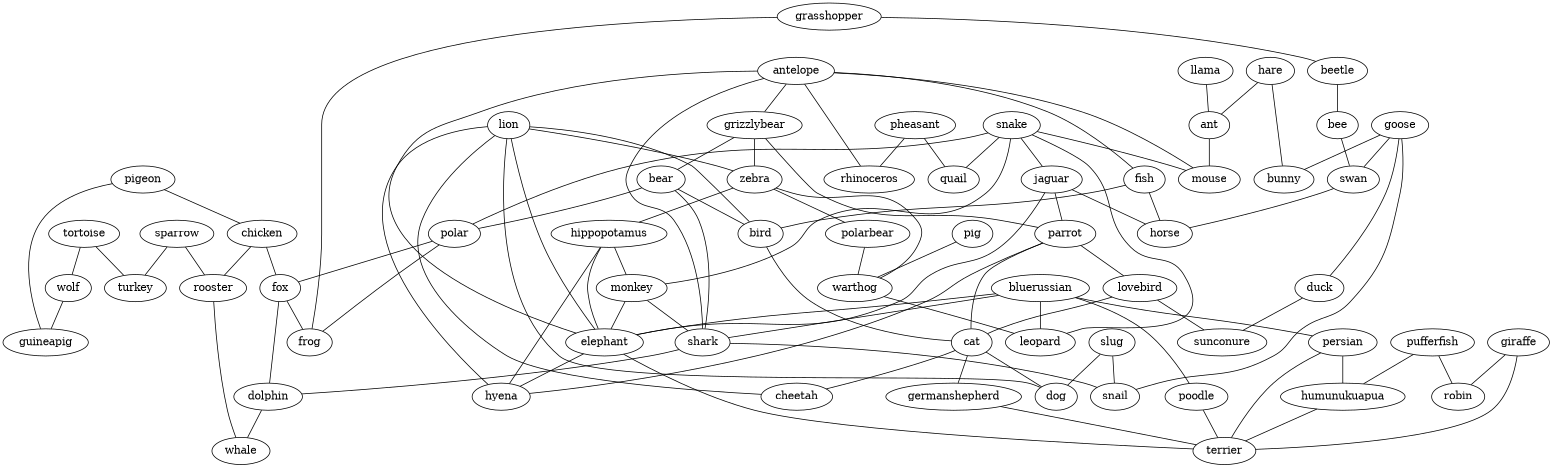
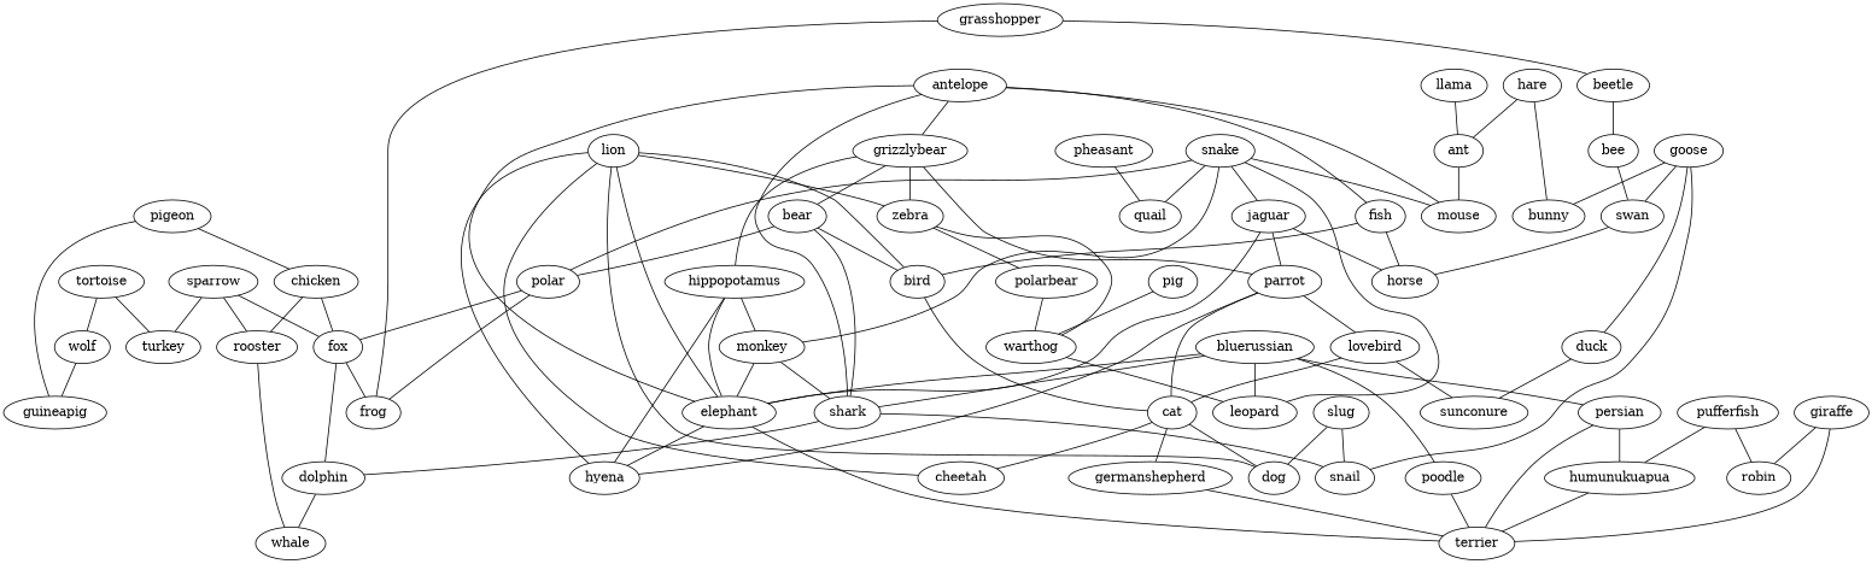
  strict graph {
    edge [weight=1]
    zebra
    hippopotamus
    polarbear
    warthog
    elephant
    monkey
    hyena
    pig
    leopard
    terrier
    shark
    antelope
    grizzlybear
    fish
    mouse
-   rhinoceros
    bear
    parrot
    bird
    horse
    dolphin
    snail
    polar
    lovebird
    cat
    whale
    pheasant
    quail
    sparrow
    fox
    turkey
    rooster
    frog
    pigeon
    chicken
    guineapig
    sunconure
    cheetah
    dog
    germanshepherd
    giraffe
    robin
    snake
    jaguar
    llama
    ant
    bluerussian
    persian
    poodle
    humunukuapua
    grasshopper
    beetle
    bee
    swan
    goose
    duck
    bunny
    lion
    slug
    tortoise
    wolf
    hare
    pufferfish
-   zebra -- hippopotamus
+   grizzlybear -- hippopotamus
    zebra -- polarbear
    zebra -- warthog
    hippopotamus -- elephant
    hippopotamus -- monkey
    hippopotamus -- hyena
    polarbear -- warthog
    warthog -- leopard
    elephant -- hyena
    elephant -- terrier
    monkey -- elephant
    monkey -- shark
    pig -- warthog
    shark -- dolphin
    shark -- snail
    antelope -- elephant
    antelope -- shark
    antelope -- grizzlybear
    antelope -- fish
    antelope -- mouse
-   antelope -- rhinoceros
    grizzlybear -- zebra
    grizzlybear -- bear
    grizzlybear -- parrot
    fish -- bird
    fish -- horse
    bear -- shark
    bear -- bird
    bear -- polar
    parrot -- hyena
    parrot -- lovebird
    parrot -- cat
    bird -- cat
    dolphin -- whale
    polar -- fox
    polar -- frog
    lovebird -- cat
    lovebird -- sunconure
    cat -- cheetah
    cat -- dog
    cat -- germanshepherd
-   pheasant -- rhinoceros
    pheasant -- quail
+   sparrow -- fox
    sparrow -- turkey
    sparrow -- rooster
    fox -- dolphin
    fox -- frog
    rooster -- whale
    pigeon -- chicken
    pigeon -- guineapig
    chicken -- fox
    chicken -- rooster
    germanshepherd -- terrier
    giraffe -- terrier
    giraffe -- robin
    snake -- monkey
    snake -- leopard
    snake -- mouse
    snake -- polar
    snake -- quail
    snake -- jaguar
    jaguar -- elephant
    jaguar -- parrot
    jaguar -- horse
    llama -- ant
    ant -- mouse
    bluerussian -- elephant
    bluerussian -- leopard
    bluerussian -- shark
    bluerussian -- persian
    bluerussian -- poodle
    persian -- terrier
    persian -- humunukuapua
    poodle -- terrier
    humunukuapua -- terrier
    grasshopper -- frog
    grasshopper -- beetle
    beetle -- bee
    bee -- swan
    swan -- horse
    goose -- snail
    goose -- swan
    goose -- duck
    goose -- bunny
    duck -- sunconure
    lion -- zebra
    lion -- elephant
    lion -- hyena
    lion -- bird
    lion -- cheetah
    lion -- dog
    slug -- snail
    slug -- dog
    tortoise -- turkey
    tortoise -- wolf
    wolf -- guineapig
    hare -- ant
    hare -- bunny
    pufferfish -- robin
    pufferfish -- humunukuapua
  }
